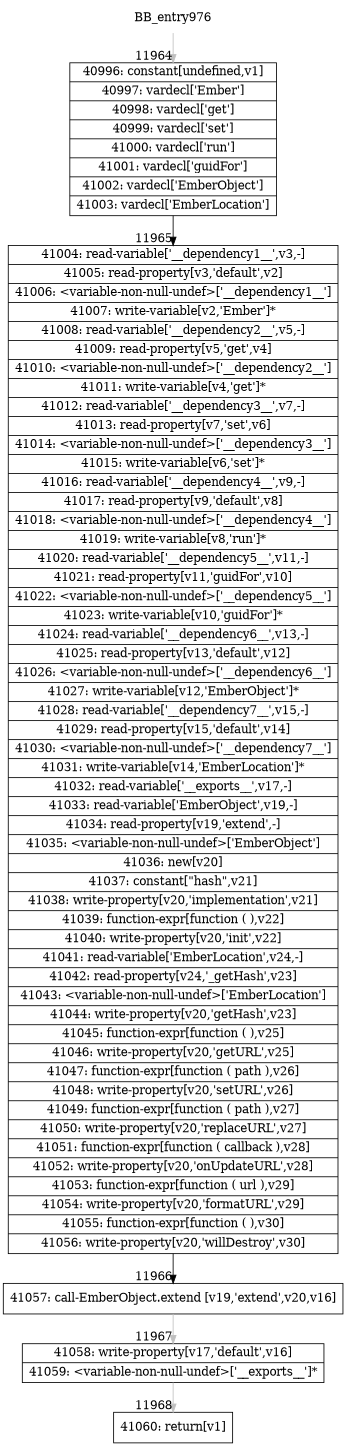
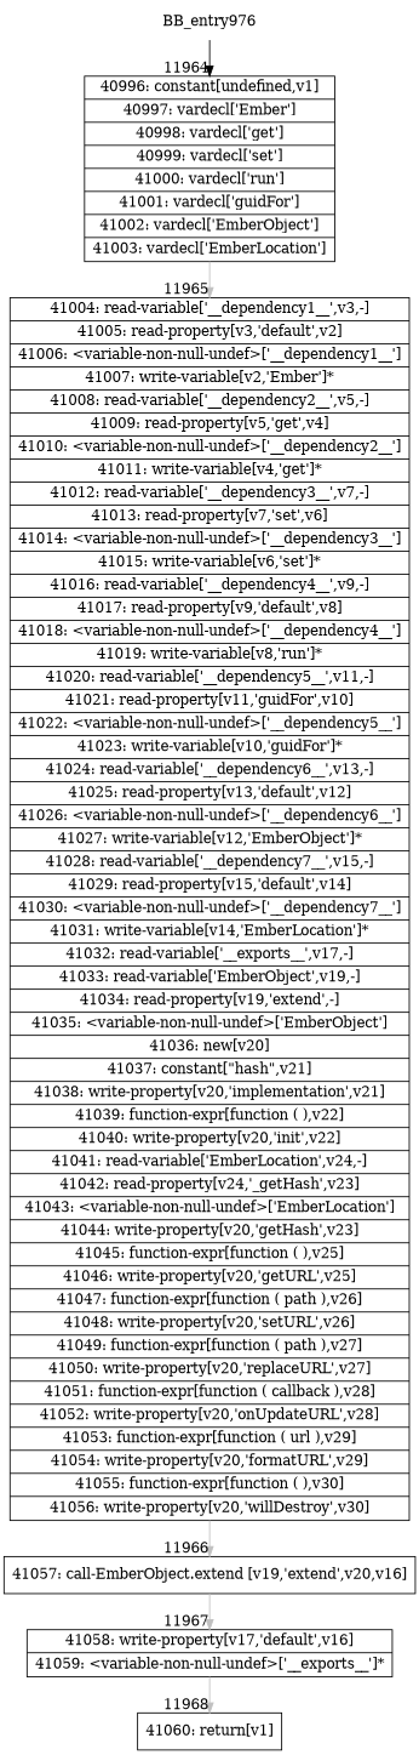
  digraph {
    rankdir=TD
    node [shape=record]
    edge [headport=n tailport=s]
    BB_entry976 [shape=none]
    n2 [label="{40996: constant[undefined,v1]|40997: vardecl['Ember']|40998: vardecl['get']|40999: vardecl['set']|41000: vardecl['run']|41001: vardecl['guidFor']|41002: vardecl['EmberObject']|41003: vardecl['EmberLocation']}"]
    n3 [label="{41004: read-variable['__dependency1__',v3,-]|41005: read-property[v3,'default',v2]|41006: \<variable-non-null-undef\>['__dependency1__']|41007: write-variable[v2,'Ember']*|41008: read-variable['__dependency2__',v5,-]|41009: read-property[v5,'get',v4]|41010: \<variable-non-null-undef\>['__dependency2__']|41011: write-variable[v4,'get']*|41012: read-variable['__dependency3__',v7,-]|41013: read-property[v7,'set',v6]|41014: \<variable-non-null-undef\>['__dependency3__']|41015: write-variable[v6,'set']*|41016: read-variable['__dependency4__',v9,-]|41017: read-property[v9,'default',v8]|41018: \<variable-non-null-undef\>['__dependency4__']|41019: write-variable[v8,'run']*|41020: read-variable['__dependency5__',v11,-]|41021: read-property[v11,'guidFor',v10]|41022: \<variable-non-null-undef\>['__dependency5__']|41023: write-variable[v10,'guidFor']*|41024: read-variable['__dependency6__',v13,-]|41025: read-property[v13,'default',v12]|41026: \<variable-non-null-undef\>['__dependency6__']|41027: write-variable[v12,'EmberObject']*|41028: read-variable['__dependency7__',v15,-]|41029: read-property[v15,'default',v14]|41030: \<variable-non-null-undef\>['__dependency7__']|41031: write-variable[v14,'EmberLocation']*|41032: read-variable['__exports__',v17,-]|41033: read-variable['EmberObject',v19,-]|41034: read-property[v19,'extend',-]|41035: \<variable-non-null-undef\>['EmberObject']|41036: new[v20]|41037: constant[\"hash\",v21]|41038: write-property[v20,'implementation',v21]|41039: function-expr[function ( ),v22]|41040: write-property[v20,'init',v22]|41041: read-variable['EmberLocation',v24,-]|41042: read-property[v24,'_getHash',v23]|41043: \<variable-non-null-undef\>['EmberLocation']|41044: write-property[v20,'getHash',v23]|41045: function-expr[function ( ),v25]|41046: write-property[v20,'getURL',v25]|41047: function-expr[function ( path ),v26]|41048: write-property[v20,'setURL',v26]|41049: function-expr[function ( path ),v27]|41050: write-property[v20,'replaceURL',v27]|41051: function-expr[function ( callback ),v28]|41052: write-property[v20,'onUpdateURL',v28]|41053: function-expr[function ( url ),v29]|41054: write-property[v20,'formatURL',v29]|41055: function-expr[function ( ),v30]|41056: write-property[v20,'willDestroy',v30]}"]
    n4 [label="{41057: call-EmberObject.extend [v19,'extend',v20,v16]}"]
    n5 [label="{41058: write-property[v17,'default',v16]|41059: \<variable-non-null-undef\>['__exports__']*}"]
    n6 [label="{41060: return[v1]}"]
-   BB_entry976 -> n2 [headlabel="    11964" color=gray]
-   n2 -> n3 [headlabel="      11965"]
-   n3 -> n4 [headlabel="      11966"]
+   BB_entry976 -> n2 [headlabel="    11964"]
+   n2 -> n3 [headlabel="      11965" color=gray]
+   n3 -> n4 [headlabel="      11966" color=gray]
    n4 -> n5 [color=gray headlabel="      11967"]
    n5 -> n6 [color=gray headlabel="      11968"]
  }
